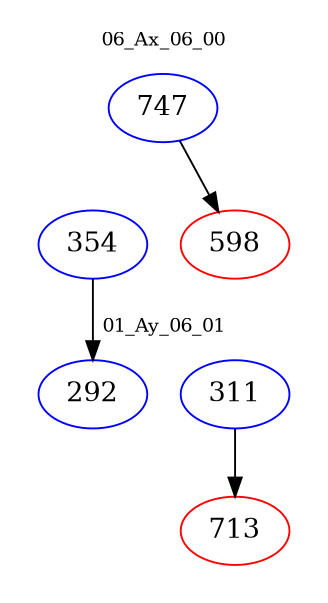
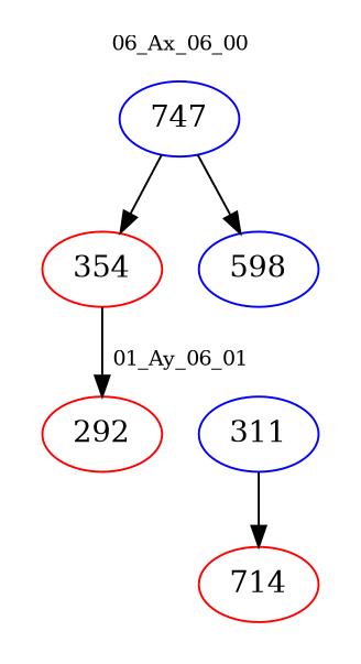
  digraph {
    node [color=blue]
    edge [color=black]
    n1 [label=311]
-   n2 [label=292]
-   n3 [color=red label=713]
+   n2 [color=red label=292]
+   n3 [color=red label=714]
    n4 [label=747]
-   n5 [label=354]
-   n6 [color=red label=598]
+   n5 [color=red label=354]
+   n6 [label=598]
    subgraph cluster_1 {
      color=white
      fontsize=10
      label="01_Ay_06_01"
      n1
      n2
      n3
    }
    subgraph cluster_2 {
      color=white
      fontsize=10
      label="06_Ax_06_00"
      n4
      n5
      n6
    }
    n1 -> n3
+   n4 -> n5
    n4 -> n6
    n5 -> n2
  }
